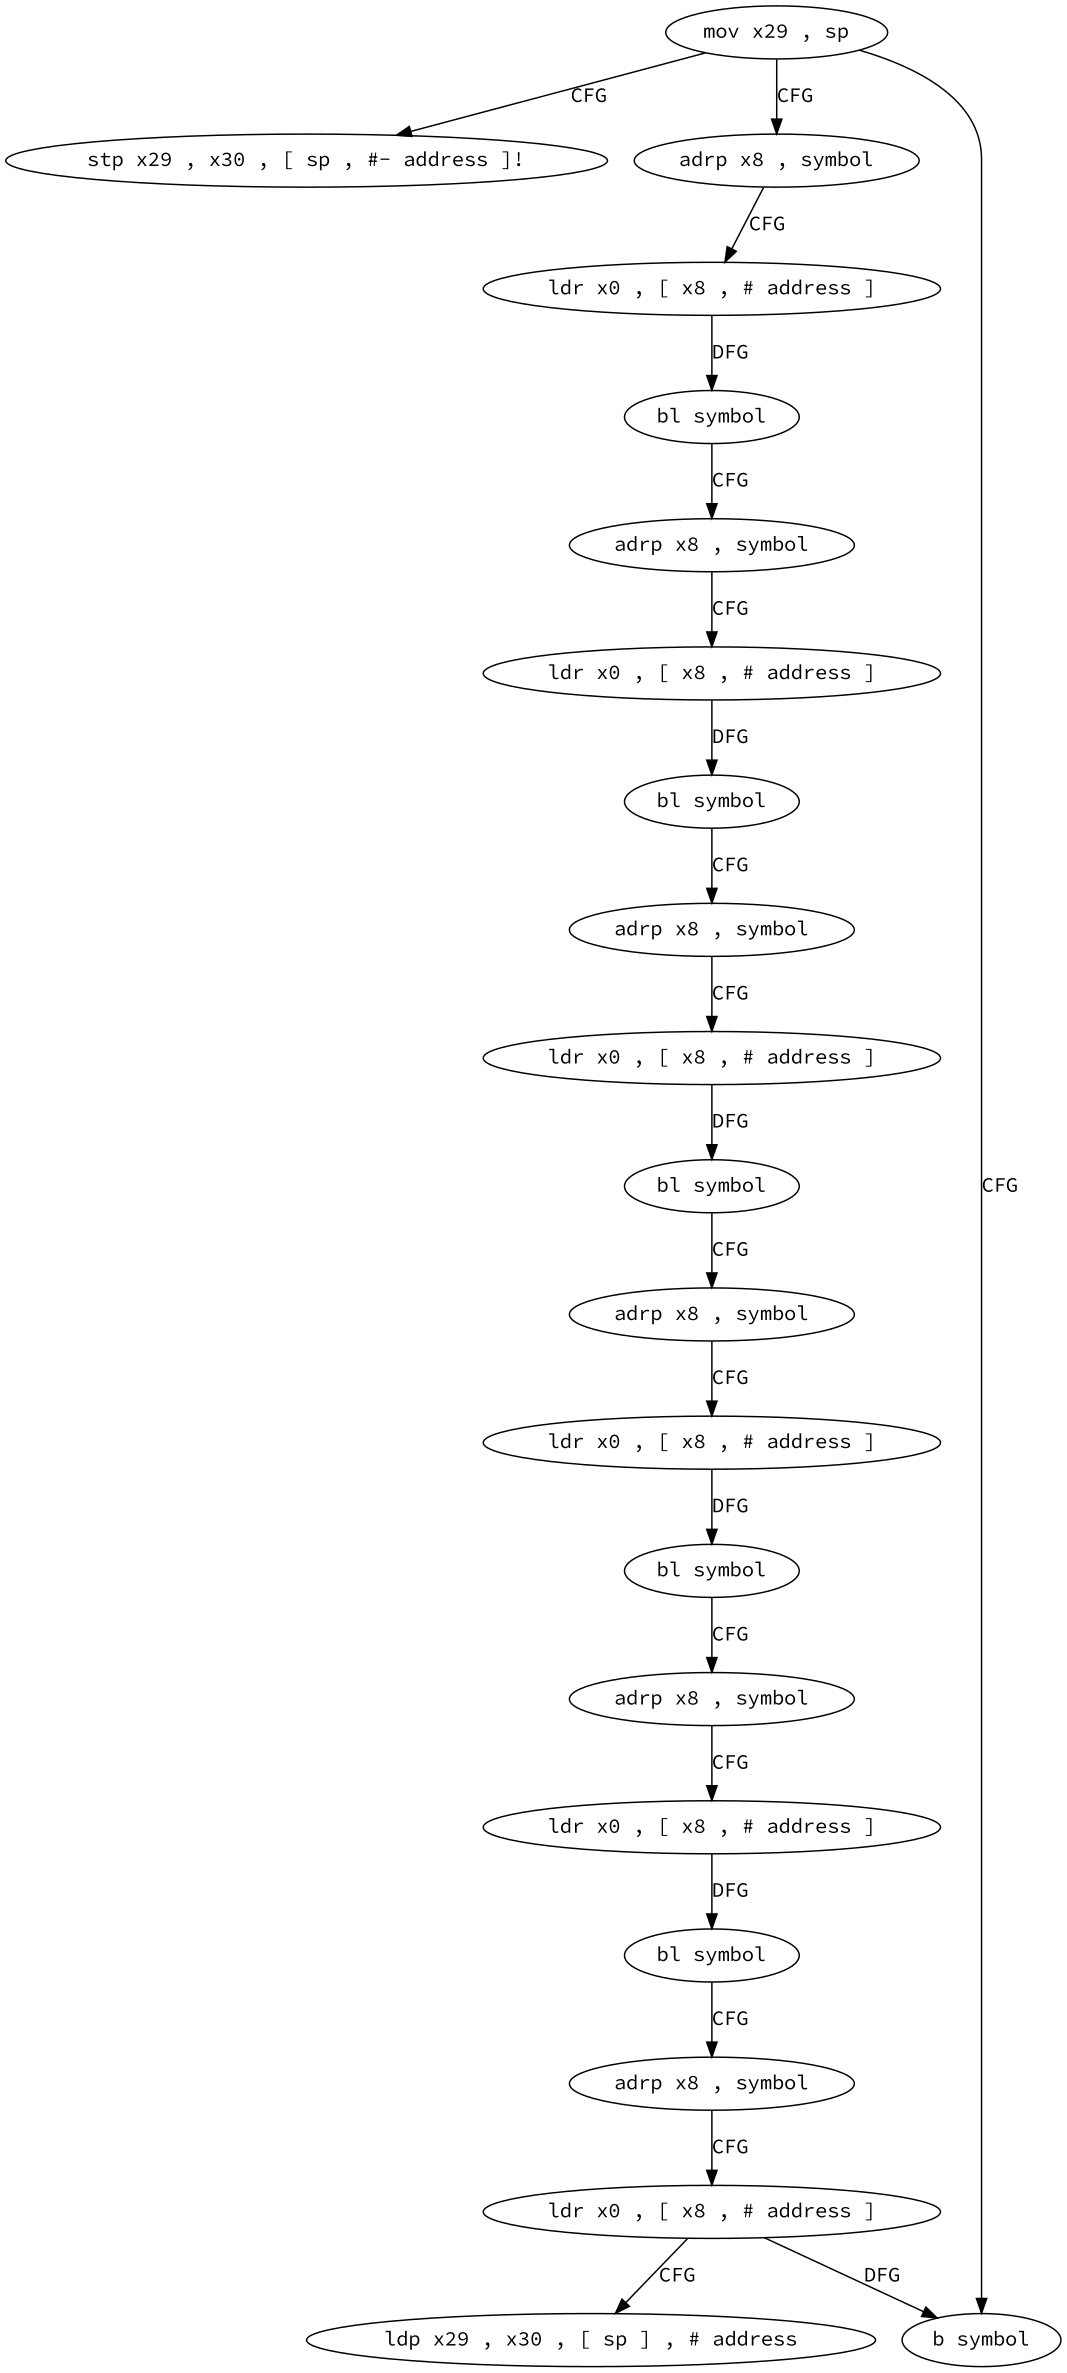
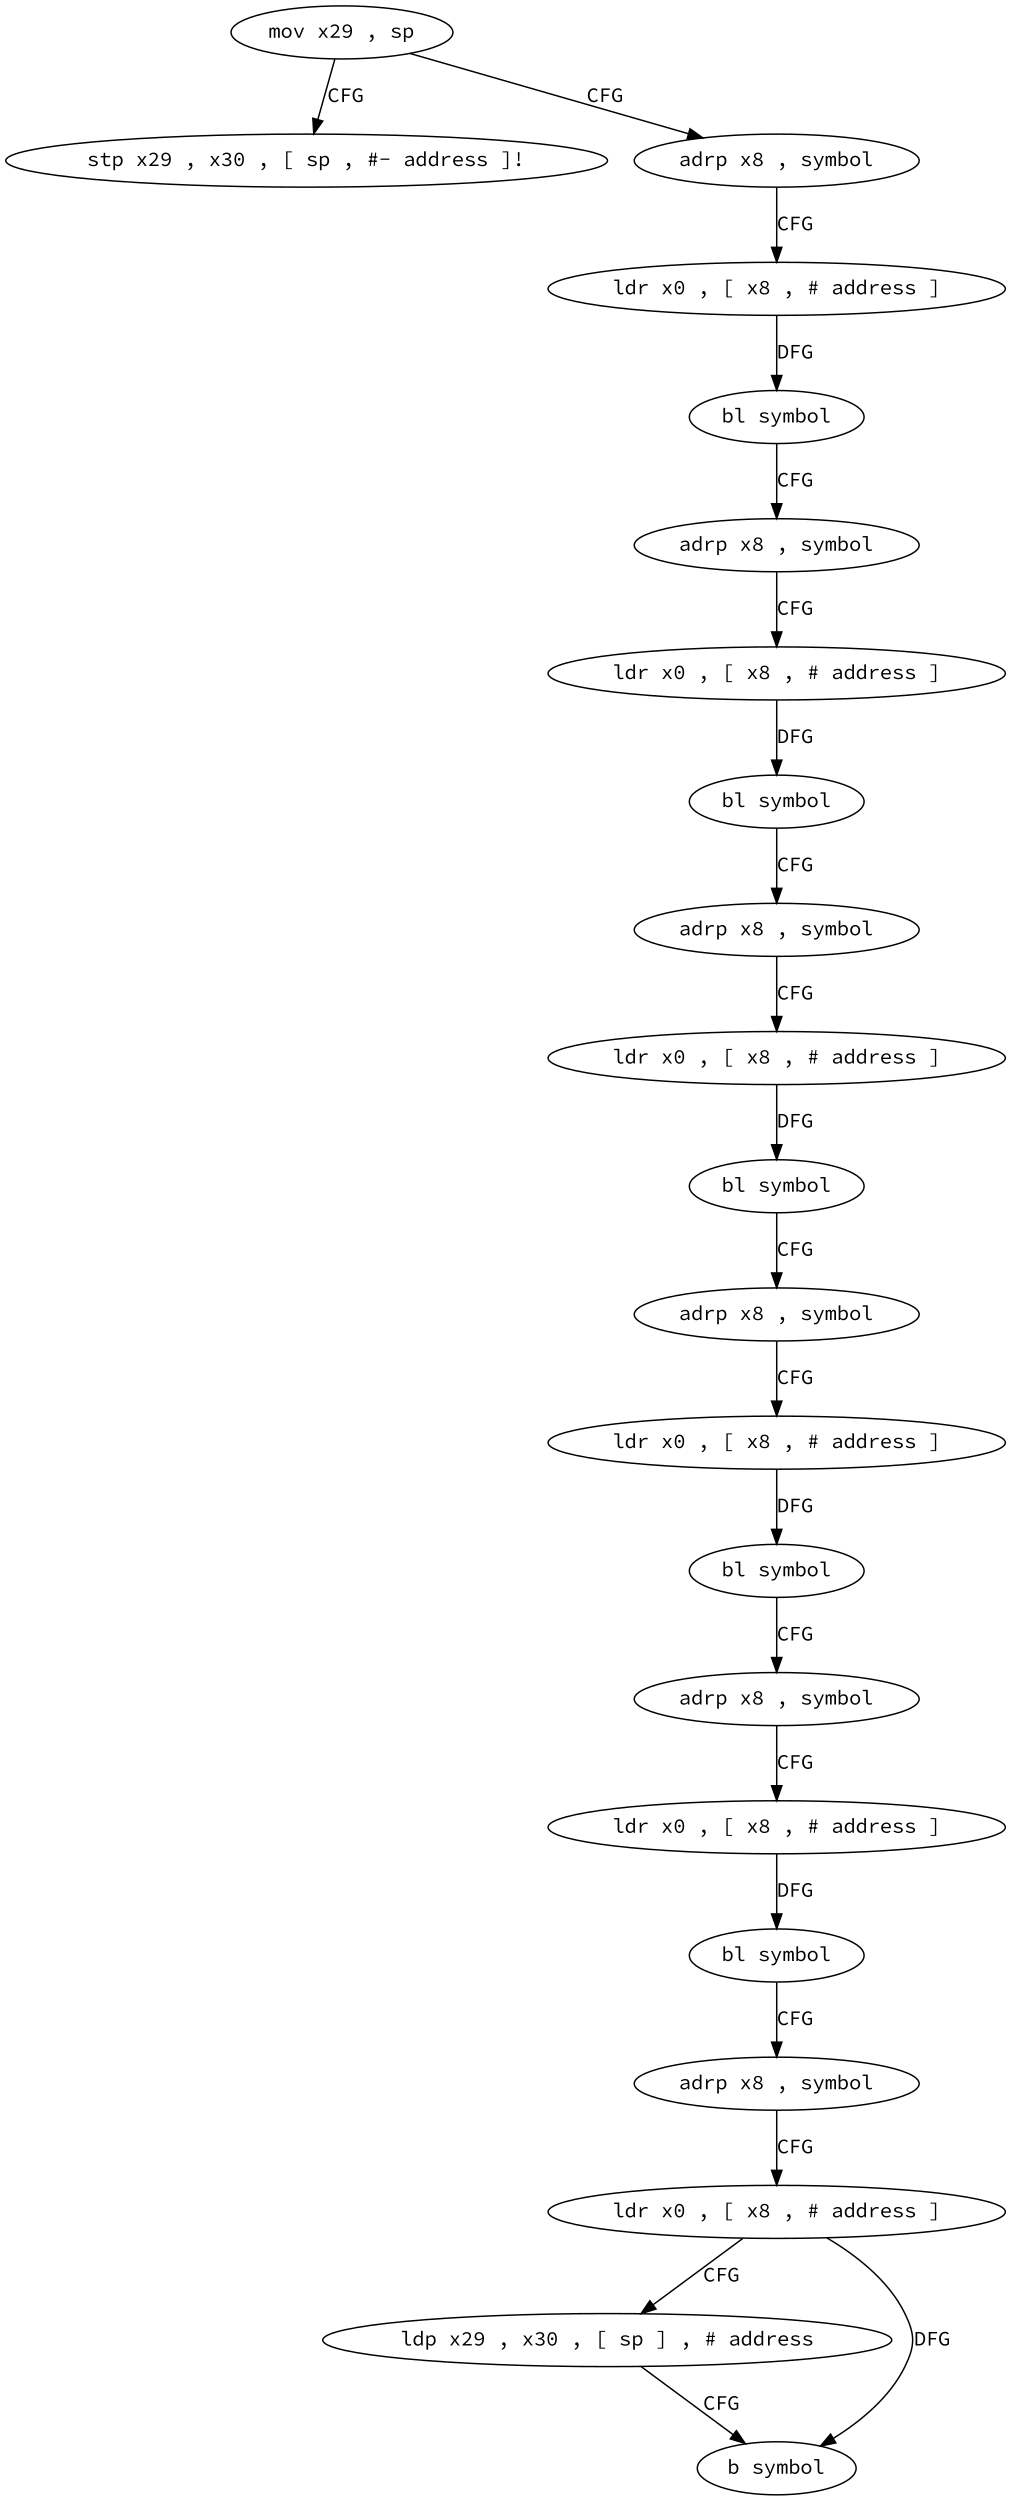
  digraph {
    fontname="Source Code Pro"
    node [fontname="Source Code Pro"]
    edge [fontname="Source Code Pro"]
    n1 [label="stp x29 , x30 , [ sp , #- address ]!"]
    n2 [label="mov x29 , sp"]
    n3 [label="adrp x8 , symbol"]
    n4 [label="ldr x0 , [ x8 , # address ]"]
    n5 [label="bl symbol"]
    n6 [label="adrp x8 , symbol"]
    n7 [label="ldr x0 , [ x8 , # address ]"]
    n8 [label="bl symbol"]
    n9 [label="adrp x8 , symbol"]
    n10 [label="ldr x0 , [ x8 , # address ]"]
    n11 [label="bl symbol"]
    n12 [label="adrp x8 , symbol"]
    n13 [label="ldr x0 , [ x8 , # address ]"]
    n14 [label="bl symbol"]
    n15 [label="adrp x8 , symbol"]
    n16 [label="ldr x0 , [ x8 , # address ]"]
    n17 [label="bl symbol"]
    n18 [label="adrp x8 , symbol"]
    n19 [label="ldr x0 , [ x8 , # address ]"]
    n20 [label="ldp x29 , x30 , [ sp ] , # address"]
    n21 [label="b symbol"]
    n2 -> n1 [label=CFG]
    n2 -> n3 [label=CFG]
    n3 -> n4 [label=CFG]
    n4 -> n5 [label=DFG]
    n5 -> n6 [label=CFG]
    n6 -> n7 [label=CFG]
    n7 -> n8 [label=DFG]
    n8 -> n9 [label=CFG]
    n9 -> n10 [label=CFG]
    n10 -> n11 [label=DFG]
    n11 -> n12 [label=CFG]
    n12 -> n13 [label=CFG]
    n13 -> n14 [label=DFG]
    n14 -> n15 [label=CFG]
    n15 -> n16 [label=CFG]
    n16 -> n17 [label=DFG]
    n17 -> n18 [label=CFG]
    n18 -> n19 [label=CFG]
    n19 -> n20 [label=CFG]
    n19 -> n21 [label=DFG]
-   n2 -> n21 [label=CFG]
+   n20 -> n21 [label=CFG]
  }
